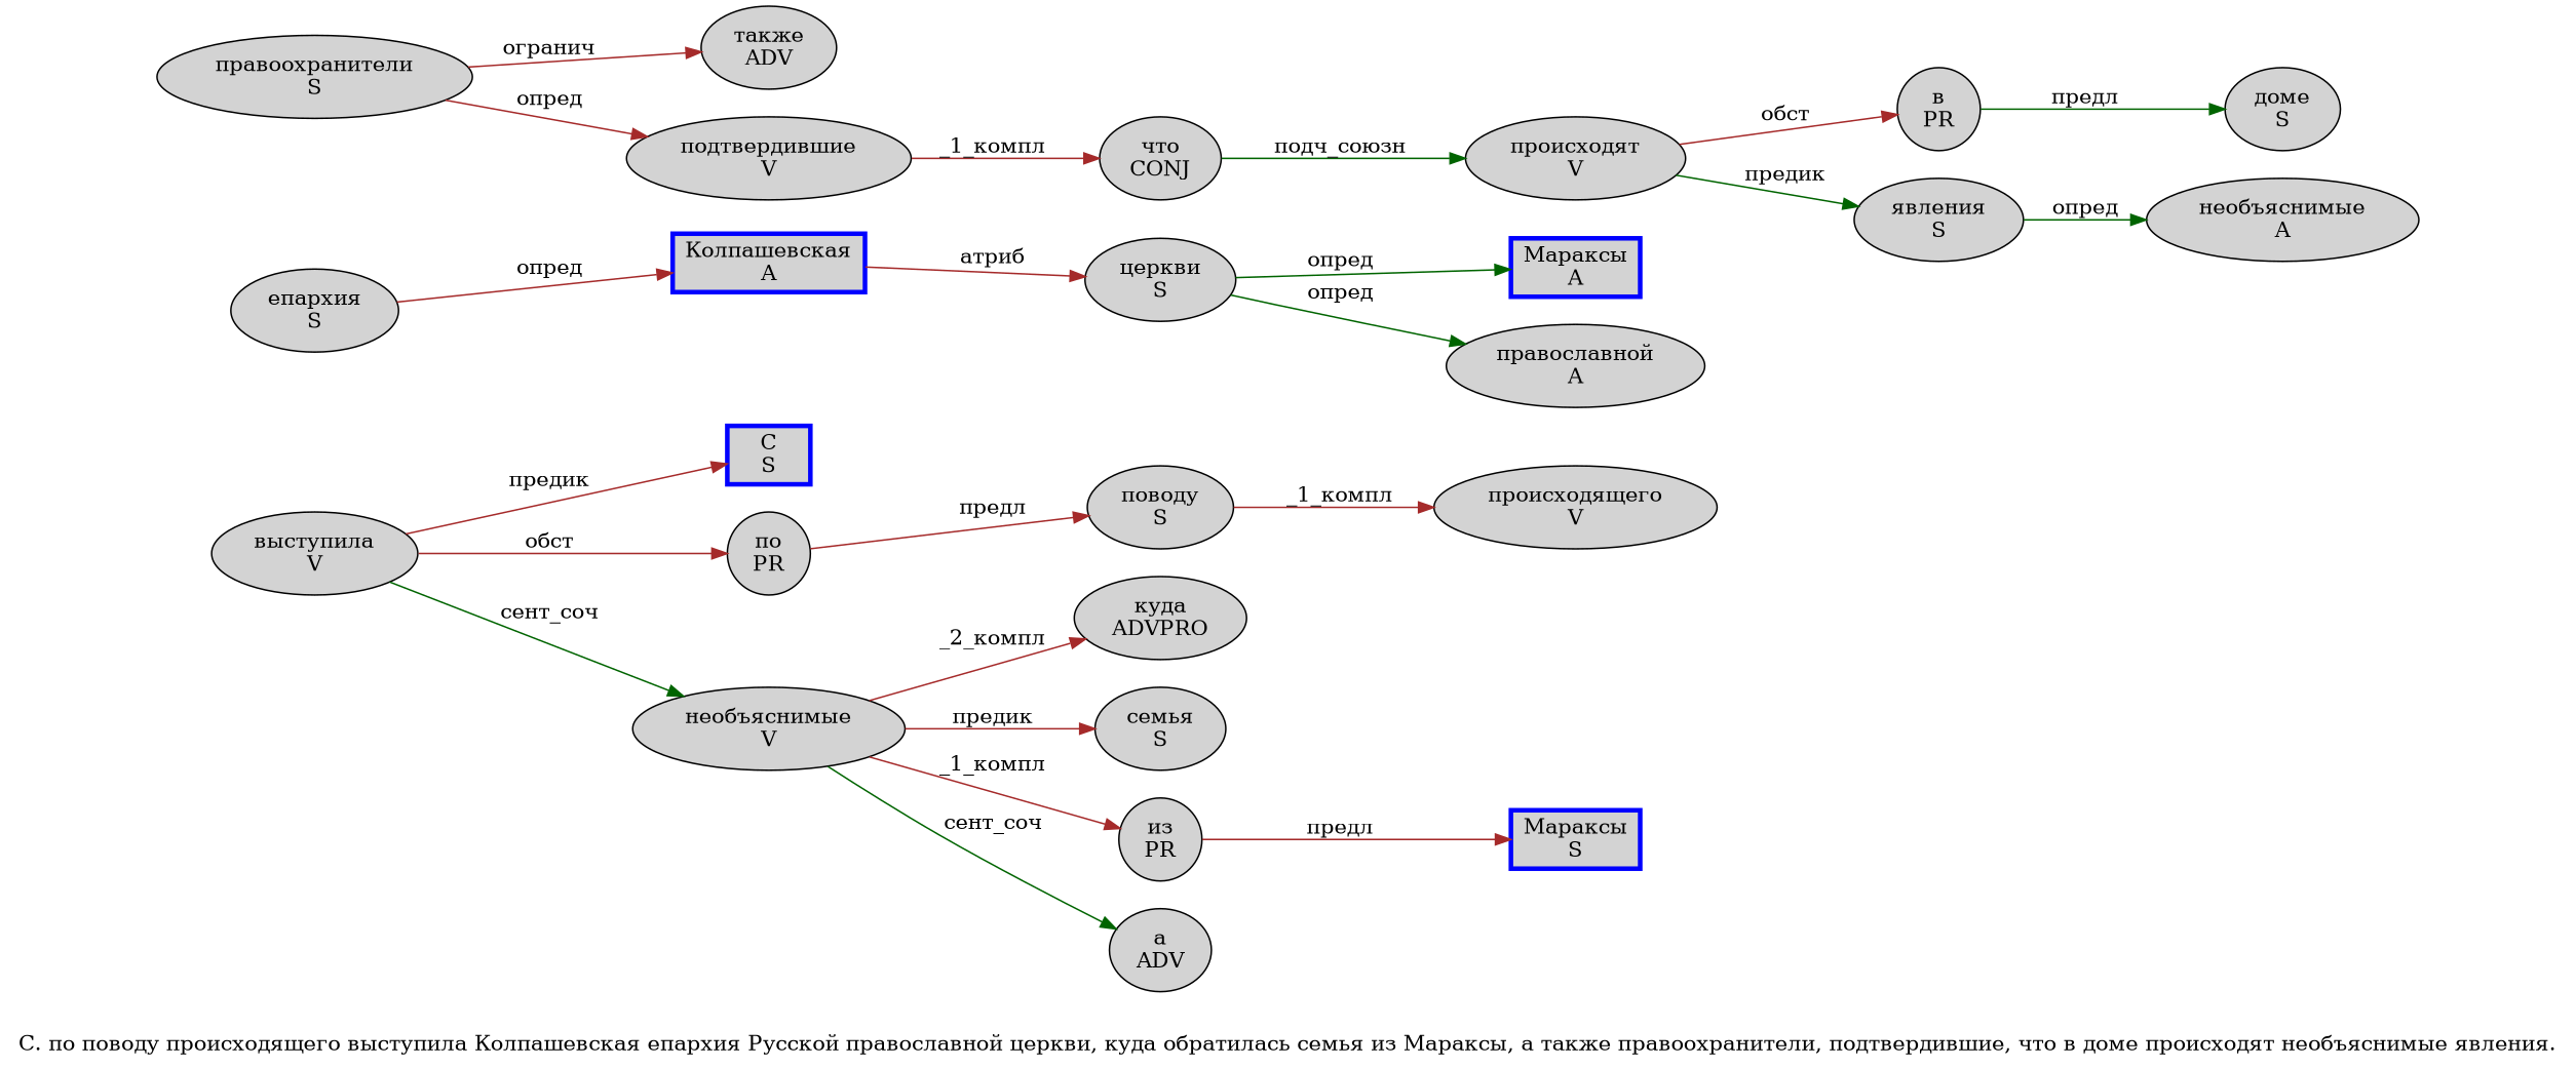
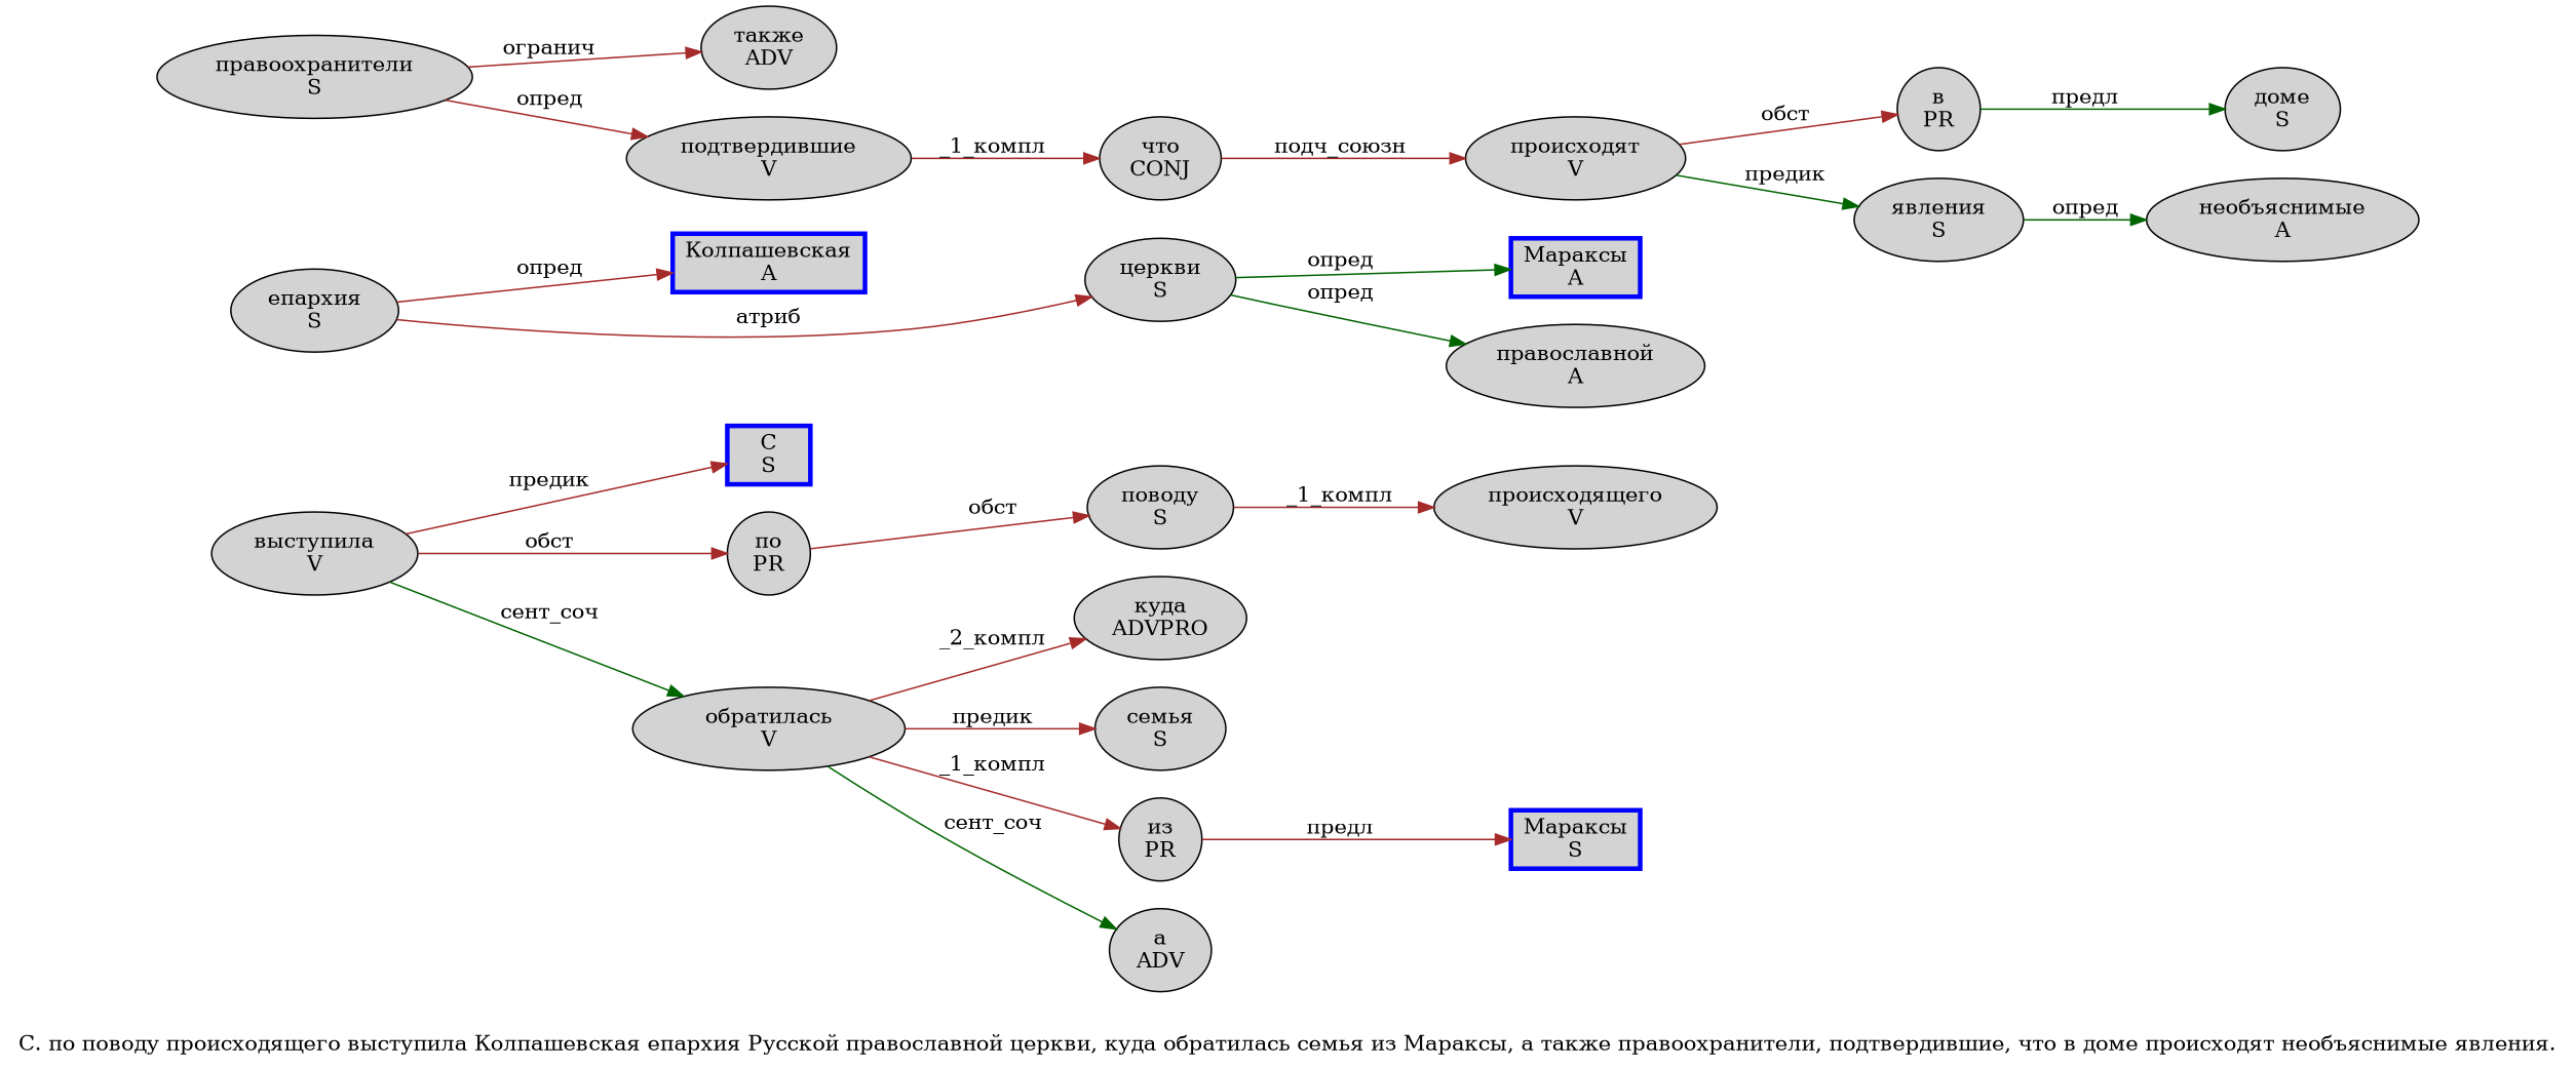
  digraph {
    label="C. по поводу происходящего выступила Колпашевская епархия Русской православной церкви, куда обратилась семья из Мараксы, а также правоохранители, подтвердившие, что в доме происходят необъяснимые явления."
    rankdir=LR
    node [fillcolor=lightgray penwidth=1 shape=ellipse style=filled]
    edge [color=brown]
    n1 [color=blue label="C\nS" penwidth=3 shape=box]
    n2 [label="по\nPR"]
    n3 [label="поводу\nS"]
    n4 [label="происходящего\nV"]
    n5 [label="выступила\nV"]
-   n6 [label="необъяснимые\nV"]
+   n6 [label="обратилась\nV"]
    n7 [label="епархия\nS"]
    n8 [color=blue label="Колпашевская\nA" penwidth=3 shape=box]
    n9 [label="церкви\nS"]
    n10 [label="куда\nADVPRO"]
    n11 [label="семья\nS"]
    n12 [label="из\nPR"]
    n13 [label="а\nADV"]
    n14 [color=blue label="Мараксы\nA" penwidth=3 shape=box]
    n15 [label="православной\nA"]
    n16 [color=blue label="Мараксы\nS" penwidth=3 shape=box]
    n17 [label="также\nADV"]
    n18 [label="правоохранители\nS"]
    n19 [label="подтвердившие\nV"]
    n20 [label="что\nCONJ"]
    n21 [label="происходят\nV"]
    n22 [label="в\nPR"]
    n23 [label="явления\nS"]
    n24 [label="доме\nS"]
    n25 [label="необъяснимые\nA"]
-   n2 -> n3 [label="предл"]
+   n2 -> n3 [label="обст"]
    n3 -> n4 [label="_1_компл"]
    n5 -> n1 [label="предик"]
    n5 -> n2 [label="обст"]
    n5 -> n6 [color=darkgreen label="сент_соч"]
    n6 -> n10 [label="_2_компл"]
    n6 -> n11 [label="предик"]
    n6 -> n12 [label="_1_компл"]
    n6 -> n13 [color=darkgreen label="сент_соч"]
    n7 -> n8 [label="опред"]
-   n8 -> n9 [label="атриб"]
+   n7 -> n9 [label="атриб"]
    n9 -> n14 [color=darkgreen label="опред"]
    n9 -> n15 [color=darkgreen label="опред"]
    n12 -> n16 [label="предл"]
    n18 -> n17 [label="огранич"]
    n18 -> n19 [label="опред"]
    n19 -> n20 [label="_1_компл"]
-   n20 -> n21 [color=darkgreen label="подч_союзн"]
+   n20 -> n21 [label="подч_союзн"]
    n21 -> n22 [label="обст"]
    n21 -> n23 [color=darkgreen label="предик"]
    n22 -> n24 [color=darkgreen label="предл"]
    n23 -> n25 [color=darkgreen label="опред"]
  }
